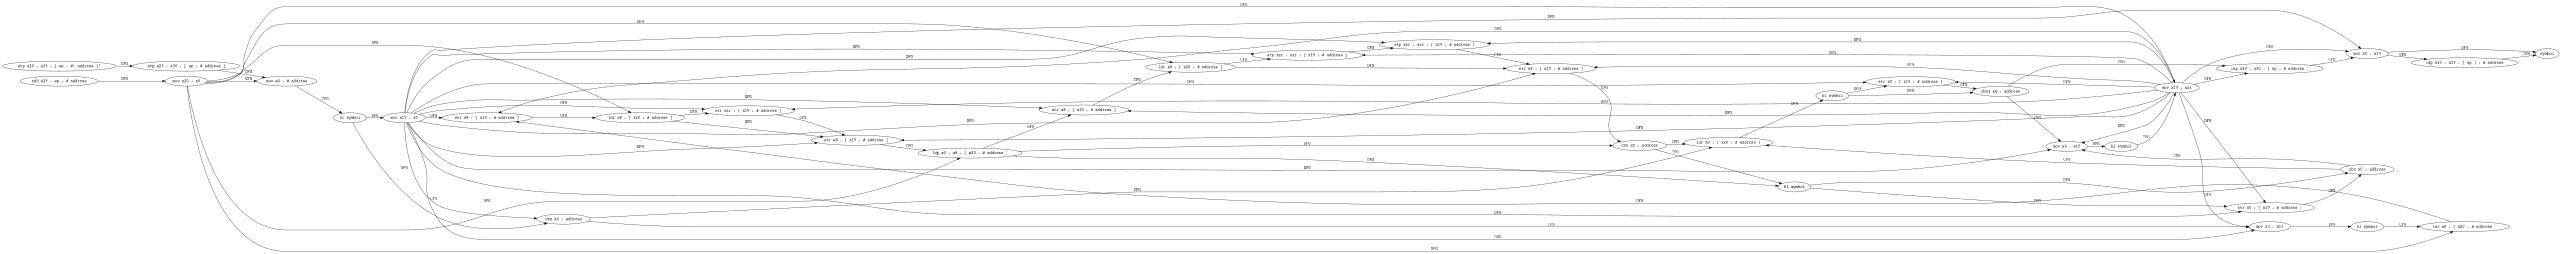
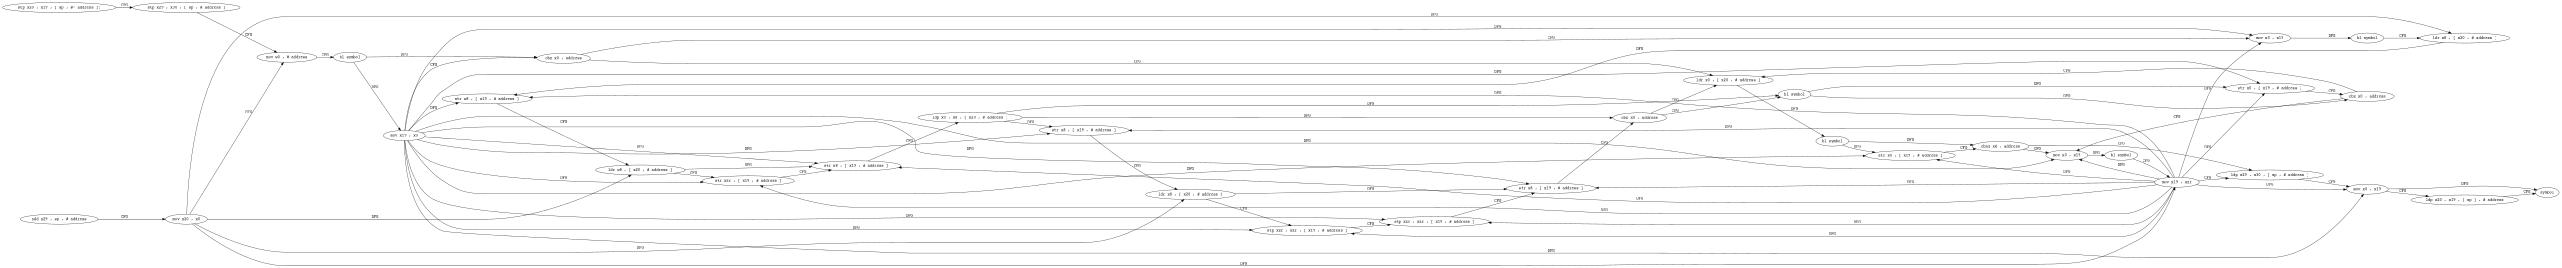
  digraph {
    fontname="Courier Prime"
    rankdir=LR
    node [fontname="Courier Prime"]
    edge [fontname="Courier Prime"]
    n1 [label="stp x20 , x19 , [ sp , #- address ]!"]
    n2 [label="stp x29 , x30 , [ sp , # address ]"]
    n3 [label="mov w0 , # address"]
    n4 [label="add x29 , sp , # address"]
    n5 [label="mov x20 , x0"]
    n6 [label="ldr w8 , [ x20 , # address ]"]
    n7 [label="ldr w8 , [ x20 , # address ]"]
    n8 [label="ldp x0 , x8 , [ x20 , # address ]"]
    n9 [label="ldr x8 , [ x20 , # address ]"]
    n10 [label="mov x19 , xzr"]
    n11 [label="bl symbol"]
    n12 [label="ldr x0 , [ x20 , # address ]"]
    n13 [label="bl symbol"]
    n14 [label="str w8 , [ x19 , # address ]"]
    n15 [label="str xzr , [ x19 , # address ]"]
    n16 [label="str w8 , [ x19 , # address ]"]
    n17 [label="str x8 , [ x19 , # address ]"]
    n18 [label="cbz x0 , address"]
    n19 [label="bl symbol"]
    n20 [label="stp xzr , xzr , [ x19 , # address ]"]
    n21 [label="str x8 , [ x19 , # address ]"]
    n22 [label="mov x19 , x0"]
    n23 [label="cbz x0 , address"]
    n24 [label="mov x0 , x19"]
    n25 [label="str x0 , [ x19 , # address ]"]
    n26 [label="mov x0 , x19"]
    n27 [label="stp xzr , xzr , [ x19 , # address ]"]
    n28 [label="mov x0 , x19"]
    n29 [label="str x0 , [ x19 , # address ]"]
    n30 [label="bl symbol"]
    n31 [label="cbnz x4 , address"]
    n32 [label="bl symbol"]
    n33 [label="ldp x20 , x19 , [ sp ] , # address"]
    n34 [label=symbol]
    n35 [label="cbz x0 , address"]
    n36 [label="ldp x29 , x30 , [ sp , # address ]"]
    n1 -> n2 [label=CFG]
    n2 -> n3 [label=CFG]
    n3 -> n11 [label=CFG]
    n4 -> n5 [label=CFG]
    n5 -> n3 [label=CFG]
    n5 -> n6 [label=DFG]
    n5 -> n7 [label=DFG]
-   n5 -> n8 [label=DFG]
    n5 -> n9 [label=DFG]
    n5 -> n10 [label=DFG]
    n6 -> n14 [label=DFG]
    n7 -> n15 [label=CFG]
    n7 -> n16 [label=DFG]
    n8 -> n17 [label=DFG]
    n8 -> n18 [label=DFG]
    n8 -> n19 [label=DFG]
    n9 -> n20 [label=CFG]
    n9 -> n21 [label=DFG]
    n10 -> n14 [label=DFG]
    n10 -> n15 [label=DFG]
    n10 -> n16 [label=DFG]
    n10 -> n17 [label=DFG]
    n10 -> n20 [label=DFG]
    n10 -> n21 [label=DFG]
    n10 -> n24 [label=DFG]
    n10 -> n25 [label=DFG]
    n10 -> n26 [label=DFG]
    n10 -> n27 [label=DFG]
    n10 -> n28 [label=DFG]
    n10 -> n29 [label=DFG]
    n10 -> n36 [label=CFG]
    n11 -> n22 [label=DFG]
    n11 -> n23 [label=DFG]
    n12 -> n13 [label=DFG]
    n13 -> n25 [label=DFG]
    n13 -> n31 [label=DFG]
    n14 -> n7 [label=CFG]
    n15 -> n16 [label=CFG]
    n16 -> n8 [label=CFG]
    n17 -> n9 [label=CFG]
    n18 -> n12 [label=CFG]
    n18 -> n19 [label=CFG]
    n19 -> n29 [label=DFG]
    n19 -> n35 [label=DFG]
    n20 -> n27 [label=CFG]
    n21 -> n18 [label=CFG]
    n22 -> n14 [label=DFG]
    n22 -> n15 [label=DFG]
    n22 -> n16 [label=DFG]
    n22 -> n17 [label=DFG]
    n22 -> n20 [label=DFG]
    n22 -> n21 [label=DFG]
    n22 -> n23 [label=CFG]
    n22 -> n24 [label=DFG]
    n22 -> n25 [label=DFG]
    n22 -> n26 [label=DFG]
    n22 -> n27 [label=DFG]
    n22 -> n28 [label=DFG]
    n22 -> n29 [label=DFG]
    n23 -> n12 [label=CFG]
    n23 -> n24 [label=CFG]
    n24 -> n30 [label=DFG]
    n25 -> n31 [label=CFG]
    n26 -> n32 [label=DFG]
    n27 -> n21 [label=CFG]
    n28 -> n33 [label=CFG]
    n28 -> n34 [label=DFG]
    n29 -> n35 [label=CFG]
    n30 -> n6 [label=CFG]
    n31 -> n26 [label=CFG]
    n31 -> n36 [label=CFG]
    n32 -> n10 [label=CFG]
    n33 -> n34 [label=CFG]
    n35 -> n12 [label=CFG]
    n35 -> n26 [label=CFG]
    n36 -> n28 [label=CFG]
  }
